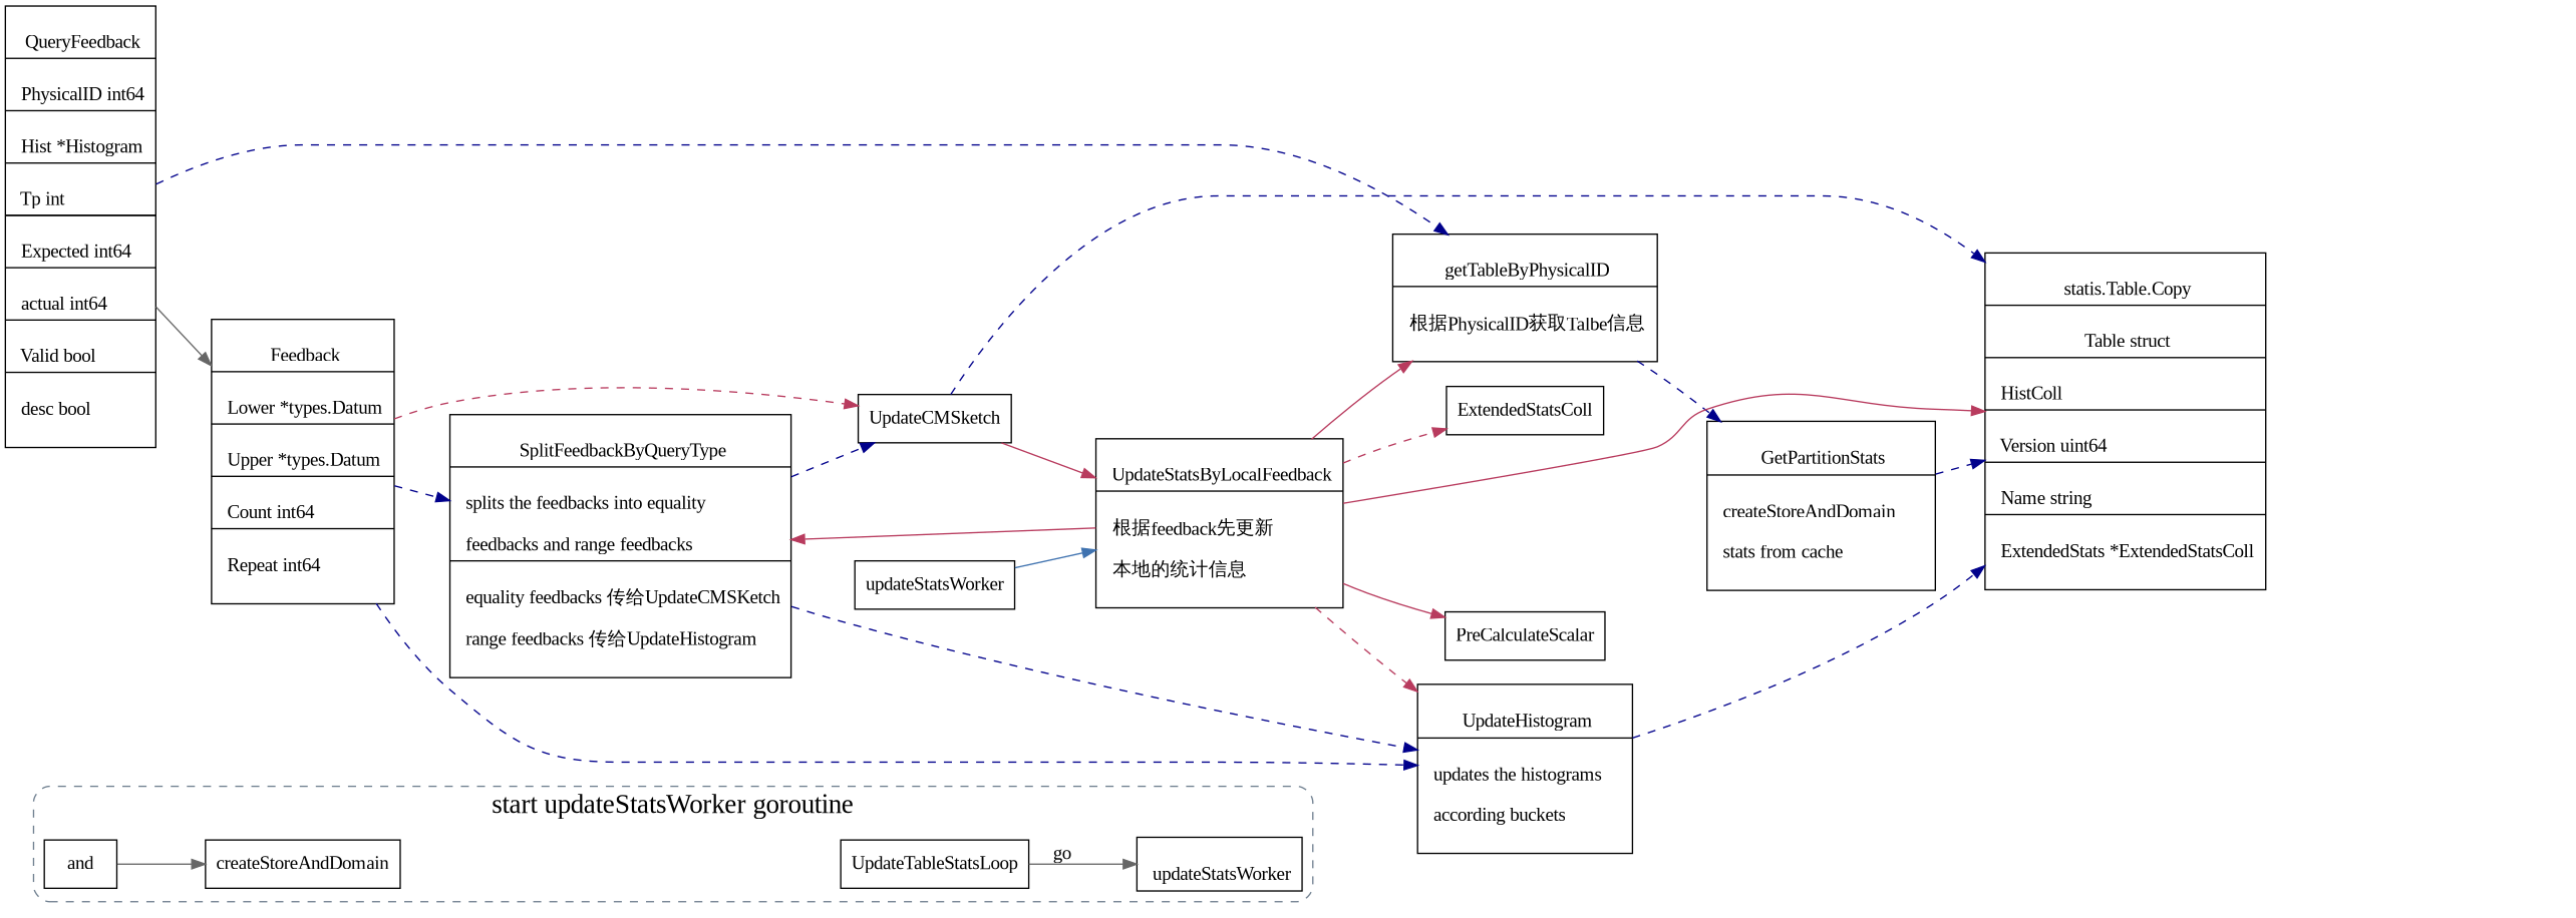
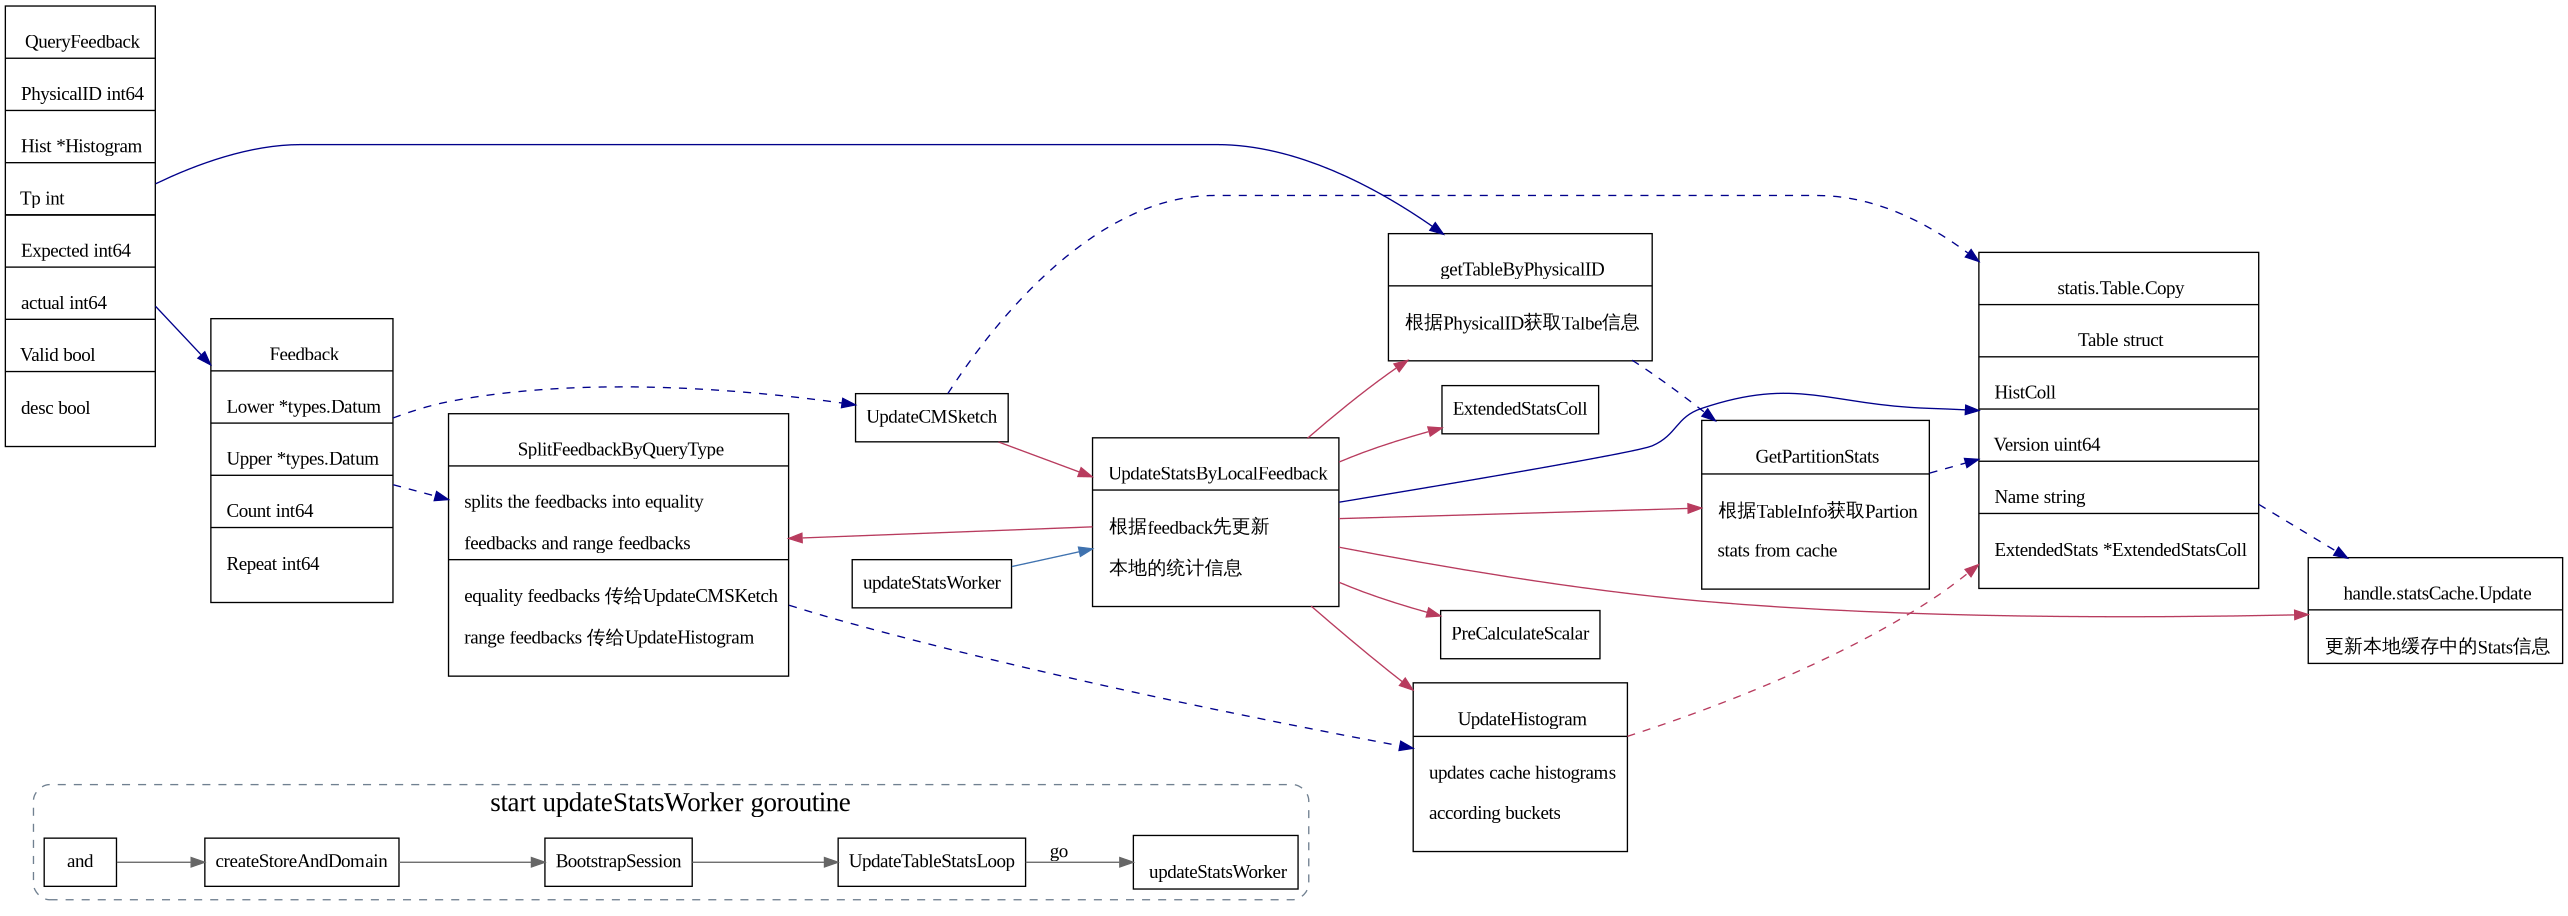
  digraph {
    fontname="Liberation Serif"
    newrank=true
    rankdir=LR
    node [fontname="Liberation Serif" shape=record]
    edge [color=darkblue fontname="Liberation Serif"]
    n1 [label=and shape=box]
    createStoreAndDomain [shape=box]
+   BootstrapSession [shape=box]
    UpdateTableStatsLoop [shape=box]
    n5 [label="{{\n        updateStatsWorker\n      }}"]
    n6 [label="{{\n      QueryFeedback|\n	      PhysicalID int64\l|\n	      Hist       *Histogram\l|\n	      Tp         int\l|\n	      <Feedback> Feedback   []Feedback\l|\n	      Expected   int64\l|\n	      actual     int64\l|\n	      Valid      bool\l|\n	      desc       bool\l\n    }}"]
    n7 [label="{{\n      Feedback|\n	      Lower  *types.Datum\l|\n	      Upper  *types.Datum\l|\n	      Count  int64\l|\n	      Repeat int64\l\n    }}"]
    n8 [label="{{\n        getTableByPhysicalID|\n        根据PhysicalID获取Talbe信息\l\n      }}"]
-   n9 [label="{{\n      UpdateHistogram|\n      updates the histograms\l \n      according buckets\l\n    }}"]
+   n9 [label="{{\n      UpdateHistogram|\n      updates cache histograms\l \n      according buckets\l\n    }}"]
    n10 [label="{{\n      SplitFeedbackByQueryType|\n      splits the feedbacks into equality\l\n      feedbacks and range feedbacks\l|\n      equality feedbacks 传给UpdateCMSKetch\l\n      range feedbacks 传给UpdateHistogram\l\n    }}"]
    UpdateCMSketch [shape=box]
-   n12 [label="{{\n      GetPartitionStats|\n      createStoreAndDomain\l \n      stats from cache\l\n    }}"]
+   n12 [label="{{\n      GetPartitionStats|\n      根据TableInfo获取Partion\l \n      stats from cache\l\n    }}"]
    n13 [label="{{\n      statis.Table.Copy|\n      Table struct|\n	      HistColl\l|\n	      Version       uint64\l|\n	      Name          string\l|\n	      ExtendedStats *ExtendedStatsColl\l\n    }}"]
    n14 [label="{{\n    UpdateStatsByLocalFeedback|\n    根据feedback先更新\l\n    本地的统计信息\l\n  }}"]
    PreCalculateScalar [shape=box]
    n16 [label=ExtendedStatsColl shape=box]
+   n17 [label="{{\n      handle.statsCache.Update|\n      更新本地缓存中的Stats信息\n    }}"]
    updateStatsWorker [shape=box]
    subgraph cluster_1 {
      color=slategrey
      fontsize=20
      label="start updateStatsWorker goroutine"
      style="rounded,dashed"
      n1
      createStoreAndDomain
+     BootstrapSession
      UpdateTableStatsLoop
      n5
    }
    n1 -> createStoreAndDomain [color=gray40]
+   createStoreAndDomain -> BootstrapSession [color=gray40]
+   BootstrapSession -> UpdateTableStatsLoop [color=gray40]
    UpdateTableStatsLoop -> n5 [color=gray40 label=go]
-   n6 -> n7 [color=gray40 tailport=Feedback]
-   n6 -> n8 [style=dashed]
-   n7 -> n9 [style=dashed]
+   n6 -> n7 [tailport=Feedback]
+   n6 -> n8 [style=solid]
    n7 -> n10 [style=dashed]
-   n7 -> UpdateCMSketch [color="#b83b5e" style=dashed]
+   n7 -> UpdateCMSketch [style=dashed]
    n8 -> n12 [style=dashed]
-   n9 -> n13 [style=dashed]
+   n9 -> n13 [color="#b83b5e" style=dashed]
    n10 -> n9 [style=dashed]
-   n10 -> UpdateCMSketch [style=dashed]
    UpdateCMSketch -> n13 [style=dashed]
    UpdateCMSketch -> n14 [color="#b83b5e"]
    n12 -> n13 [style=dashed]
+   n13 -> n17 [style=dashed]
    n14 -> n8 [color="#b83b5e"]
-   n14 -> n9 [color="#b83b5e" style=dashed]
+   n14 -> n9 [color="#b83b5e"]
    n14 -> n10 [color="#b83b5e"]
-   n14 -> n13 [color="#b83b5e"]
+   n14 -> n12 [color="#b83b5e"]
+   n14 -> n13
    n14 -> PreCalculateScalar [color="#b83b5e"]
-   n14 -> n16 [color="#b83b5e" style=dashed]
+   n14 -> n16 [color="#b83b5e"]
+   n14 -> n17 [color="#b83b5e"]
    updateStatsWorker -> n14 [color="#3f72af"]
  }
